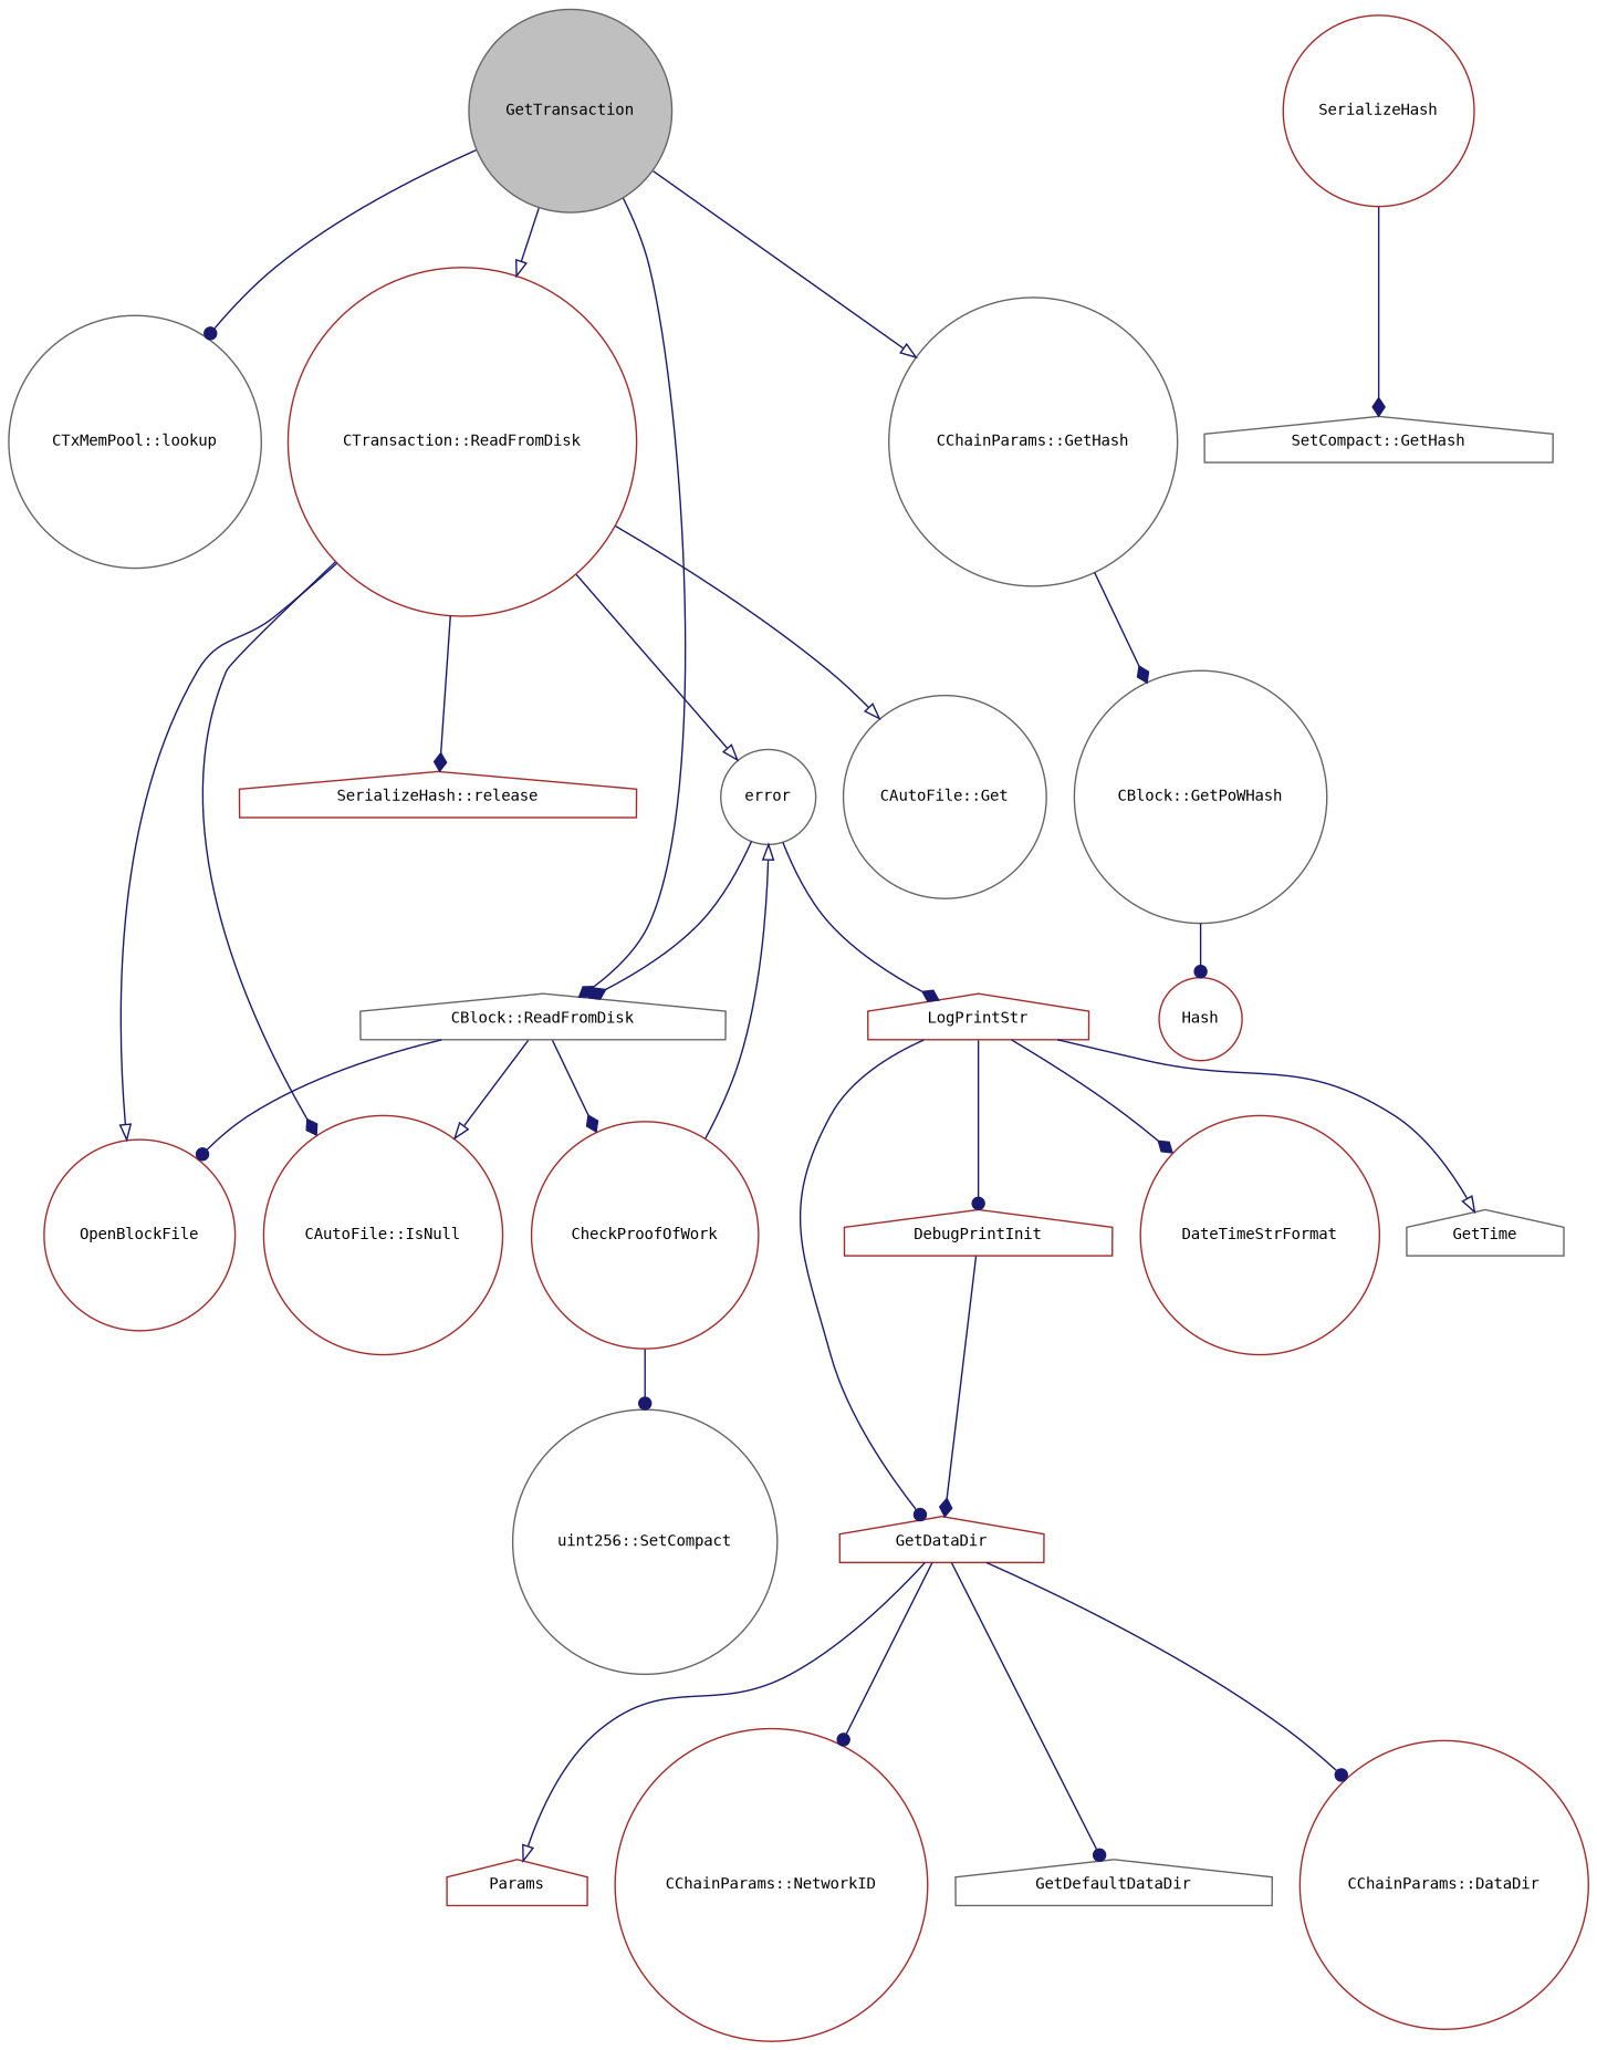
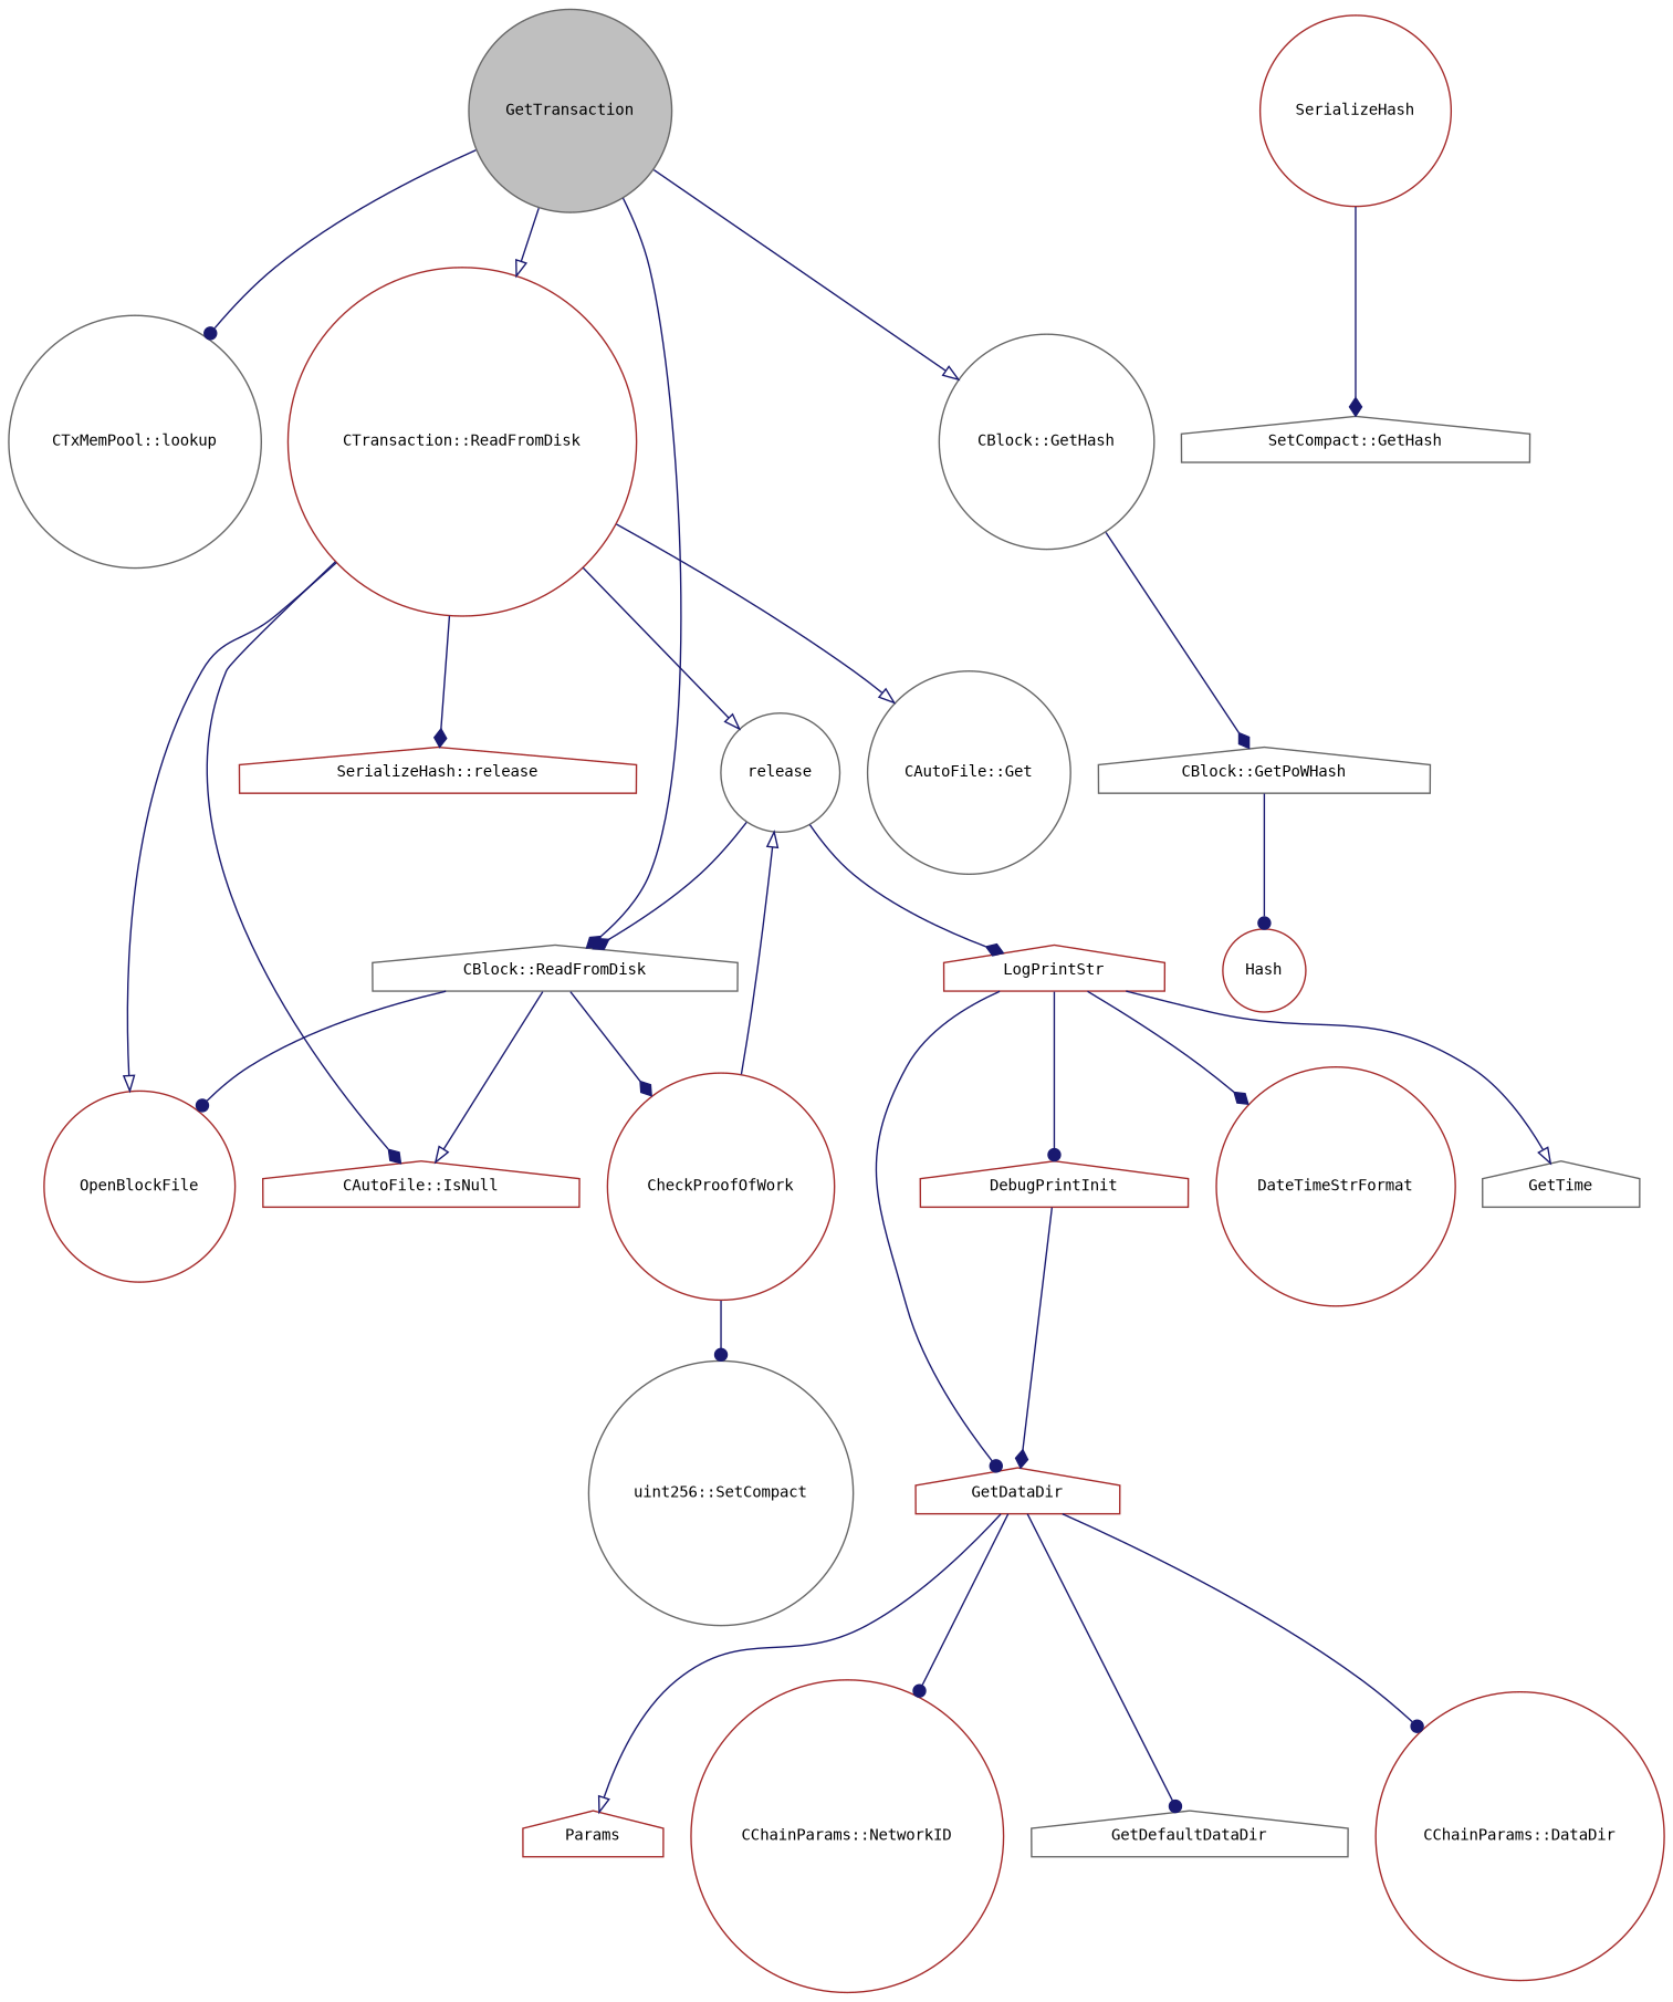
  digraph {
    fontname="DejaVu Sans Mono"
    rankdir=TB
    node [color=brown fillcolor=white fontname="DejaVu Sans Mono" fontsize=10 shape=circle style=filled]
    edge [arrowhead=diamond color=midnightblue fontname="DejaVu Sans Mono" fontsize=10 labelfontname=Helvetica labelfontsize=10 style=solid]
    n1 [color=gray40 fillcolor=grey75 fontcolor=black height=0.2 label=GetTransaction width=0.4]
    n2 [color=gray40 height=0.2 label="CTxMemPool::lookup" width=0.4]
    n3 [height=0.2 label="CTransaction::ReadFromDisk" width=0.4]
    n4 [color=gray40 height=0.2 label="CBlock::ReadFromDisk" shape=house width=0.4]
-   n5 [color=gray40 height=0.2 label="CChainParams::GetHash" width=0.4]
+   n5 [color=gray40 height=0.2 label="CBlock::GetHash" width=0.4]
    n6 [height=0.2 label=OpenBlockFile width=0.4]
-   n7 [height=0.2 label="CAutoFile::IsNull" width=0.4]
-   n8 [color=gray40 height=0.2 label=error width=0.4]
+   n7 [height=0.2 label="CAutoFile::IsNull" shape=house width=0.4]
+   n8 [color=gray40 height=0.2 label=release width=0.4]
    n9 [color=gray40 height=0.2 label="CAutoFile::Get" width=0.4]
    n10 [height=0.2 label="SerializeHash::release" shape=house width=0.4]
    n11 [height=0.2 label=CheckProofOfWork width=0.4]
-   n12 [color=gray40 height=0.2 label="CBlock::GetPoWHash" width=0.4]
+   n12 [color=gray40 height=0.2 label="CBlock::GetPoWHash" shape=house width=0.4]
    n13 [height=0.2 label=LogPrintStr shape=house width=0.4]
    n14 [height=0.2 label=GetDataDir shape=house width=0.4]
    n15 [height=0.2 label=Params shape=house width=0.4]
    n16 [height=0.2 label="CChainParams::NetworkID" width=0.4]
    n17 [color=gray40 height=0.2 label=GetDefaultDataDir shape=house width=0.4]
    n18 [height=0.2 label="CChainParams::DataDir" width=0.4]
    n19 [height=0.2 label=DebugPrintInit shape=house width=0.4]
    n20 [height=0.2 label=DateTimeStrFormat width=0.4]
    n21 [color=gray40 height=0.2 label=GetTime shape=house width=0.4]
    n22 [color=gray40 height=0.2 label="uint256::SetCompact" width=0.4]
    n23 [height=0.2 label=Hash width=0.4]
    n24 [height=0.2 label=SerializeHash width=0.4]
    n25 [color=gray40 height=0.2 label="SetCompact::GetHash" shape=house width=0.4]
    n1 -> n2 [arrowhead=dot]
    n1 -> n3 [arrowhead=onormal]
    n1 -> n4
    n1 -> n5 [arrowhead=onormal]
    n3 -> n6 [arrowhead=onormal]
    n3 -> n7
    n3 -> n8 [arrowhead=onormal]
    n3 -> n9 [arrowhead=onormal]
    n3 -> n10
    n4 -> n6 [arrowhead=dot]
    n4 -> n7 [arrowhead=onormal]
    n4 -> n11
    n5 -> n12
    n8 -> n4
    n8 -> n13
    n11 -> n8 [arrowhead=onormal]
    n11 -> n22 [arrowhead=dot]
    n12 -> n23 [arrowhead=dot]
    n13 -> n14 [arrowhead=dot]
    n13 -> n19 [arrowhead=dot]
    n13 -> n20
    n13 -> n21 [arrowhead=onormal]
    n14 -> n15 [arrowhead=onormal]
    n14 -> n16 [arrowhead=dot]
    n14 -> n17 [arrowhead=dot]
    n14 -> n18 [arrowhead=dot]
    n19 -> n14
    n24 -> n25
  }
